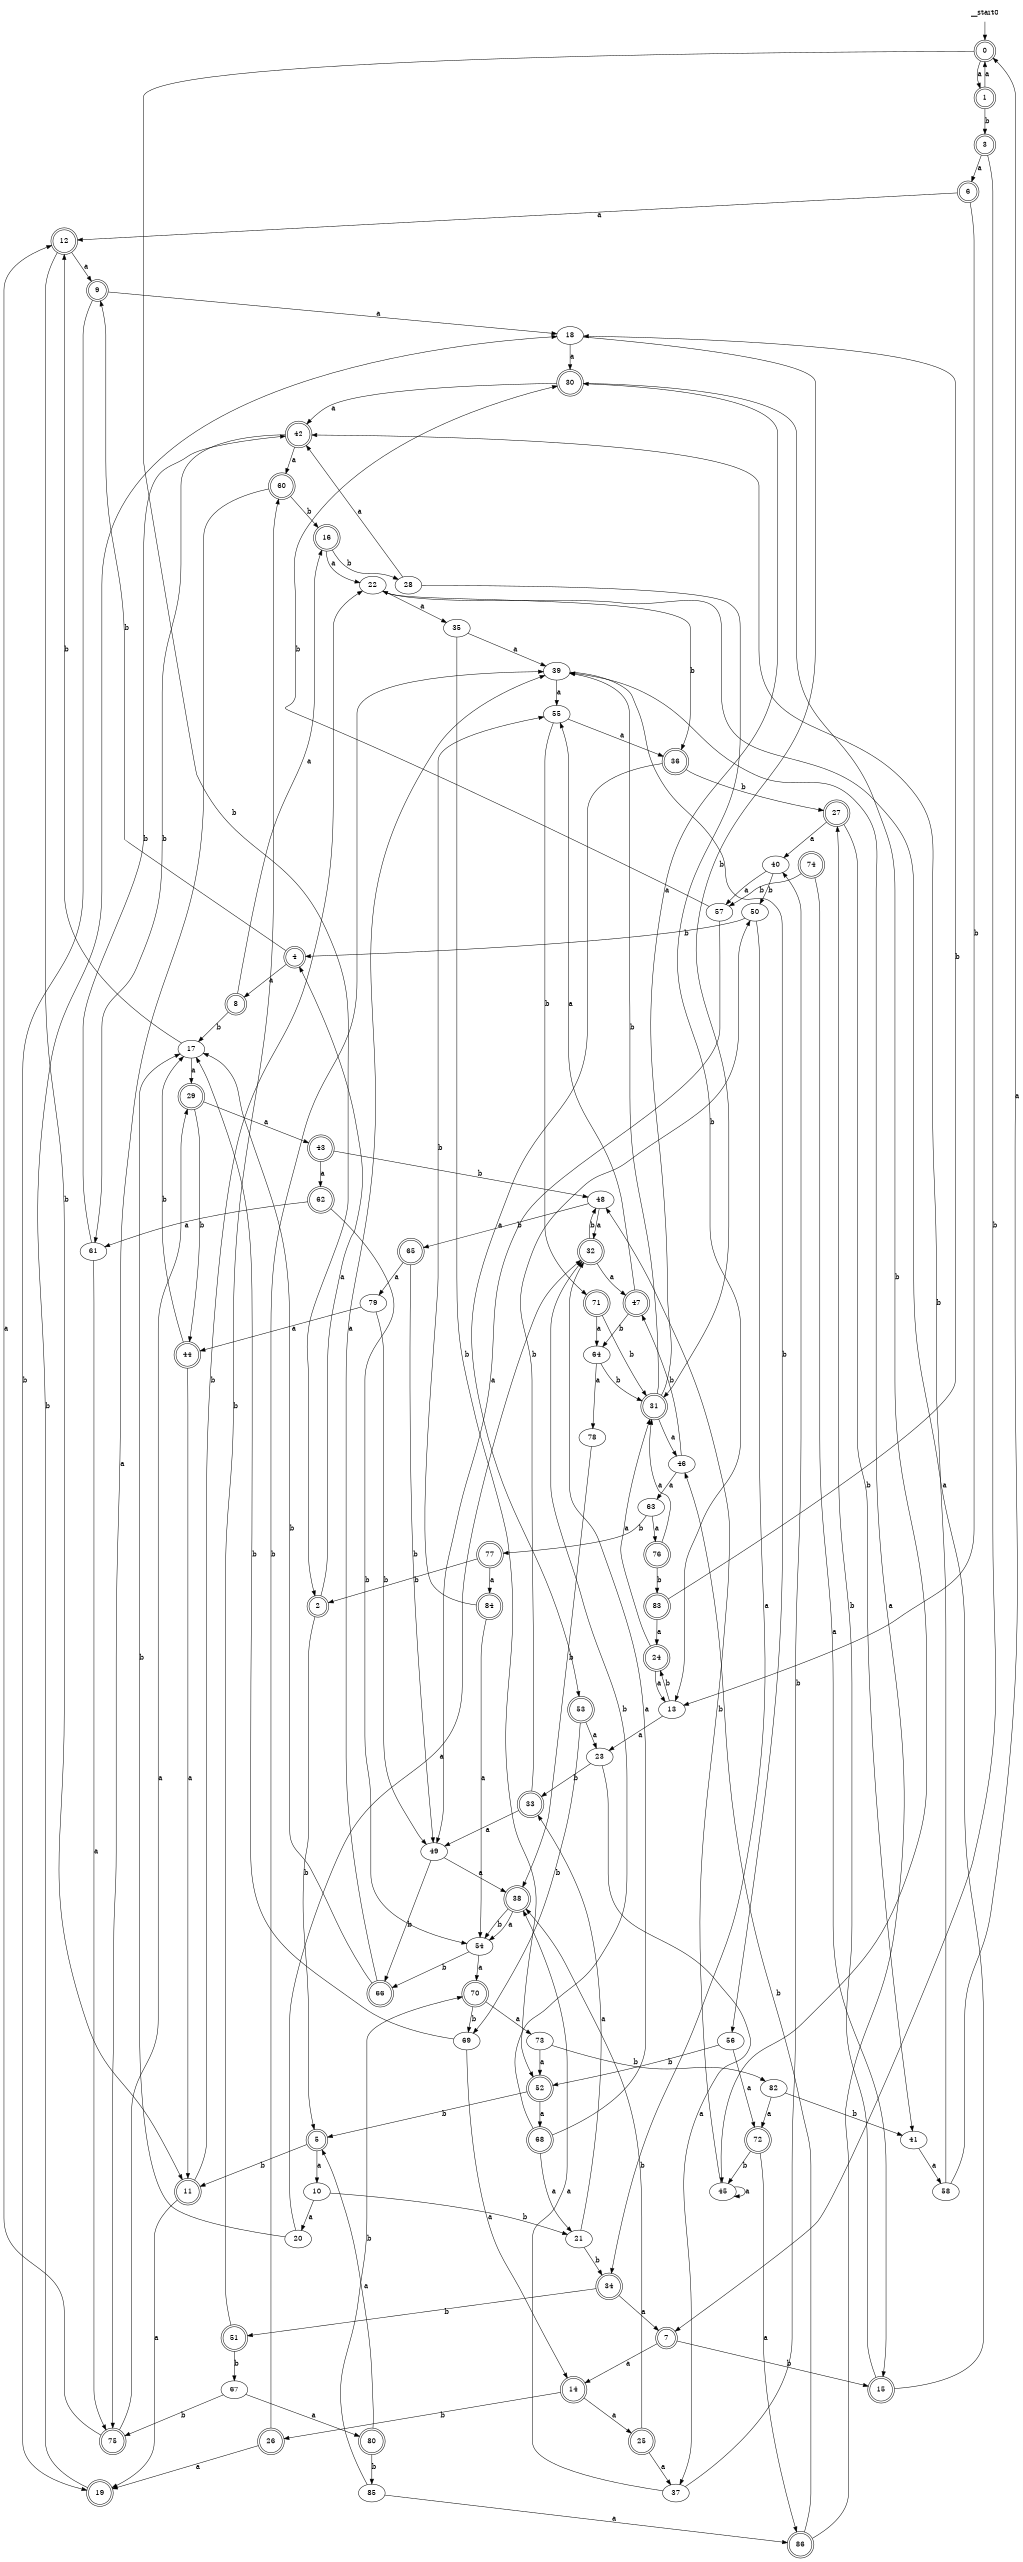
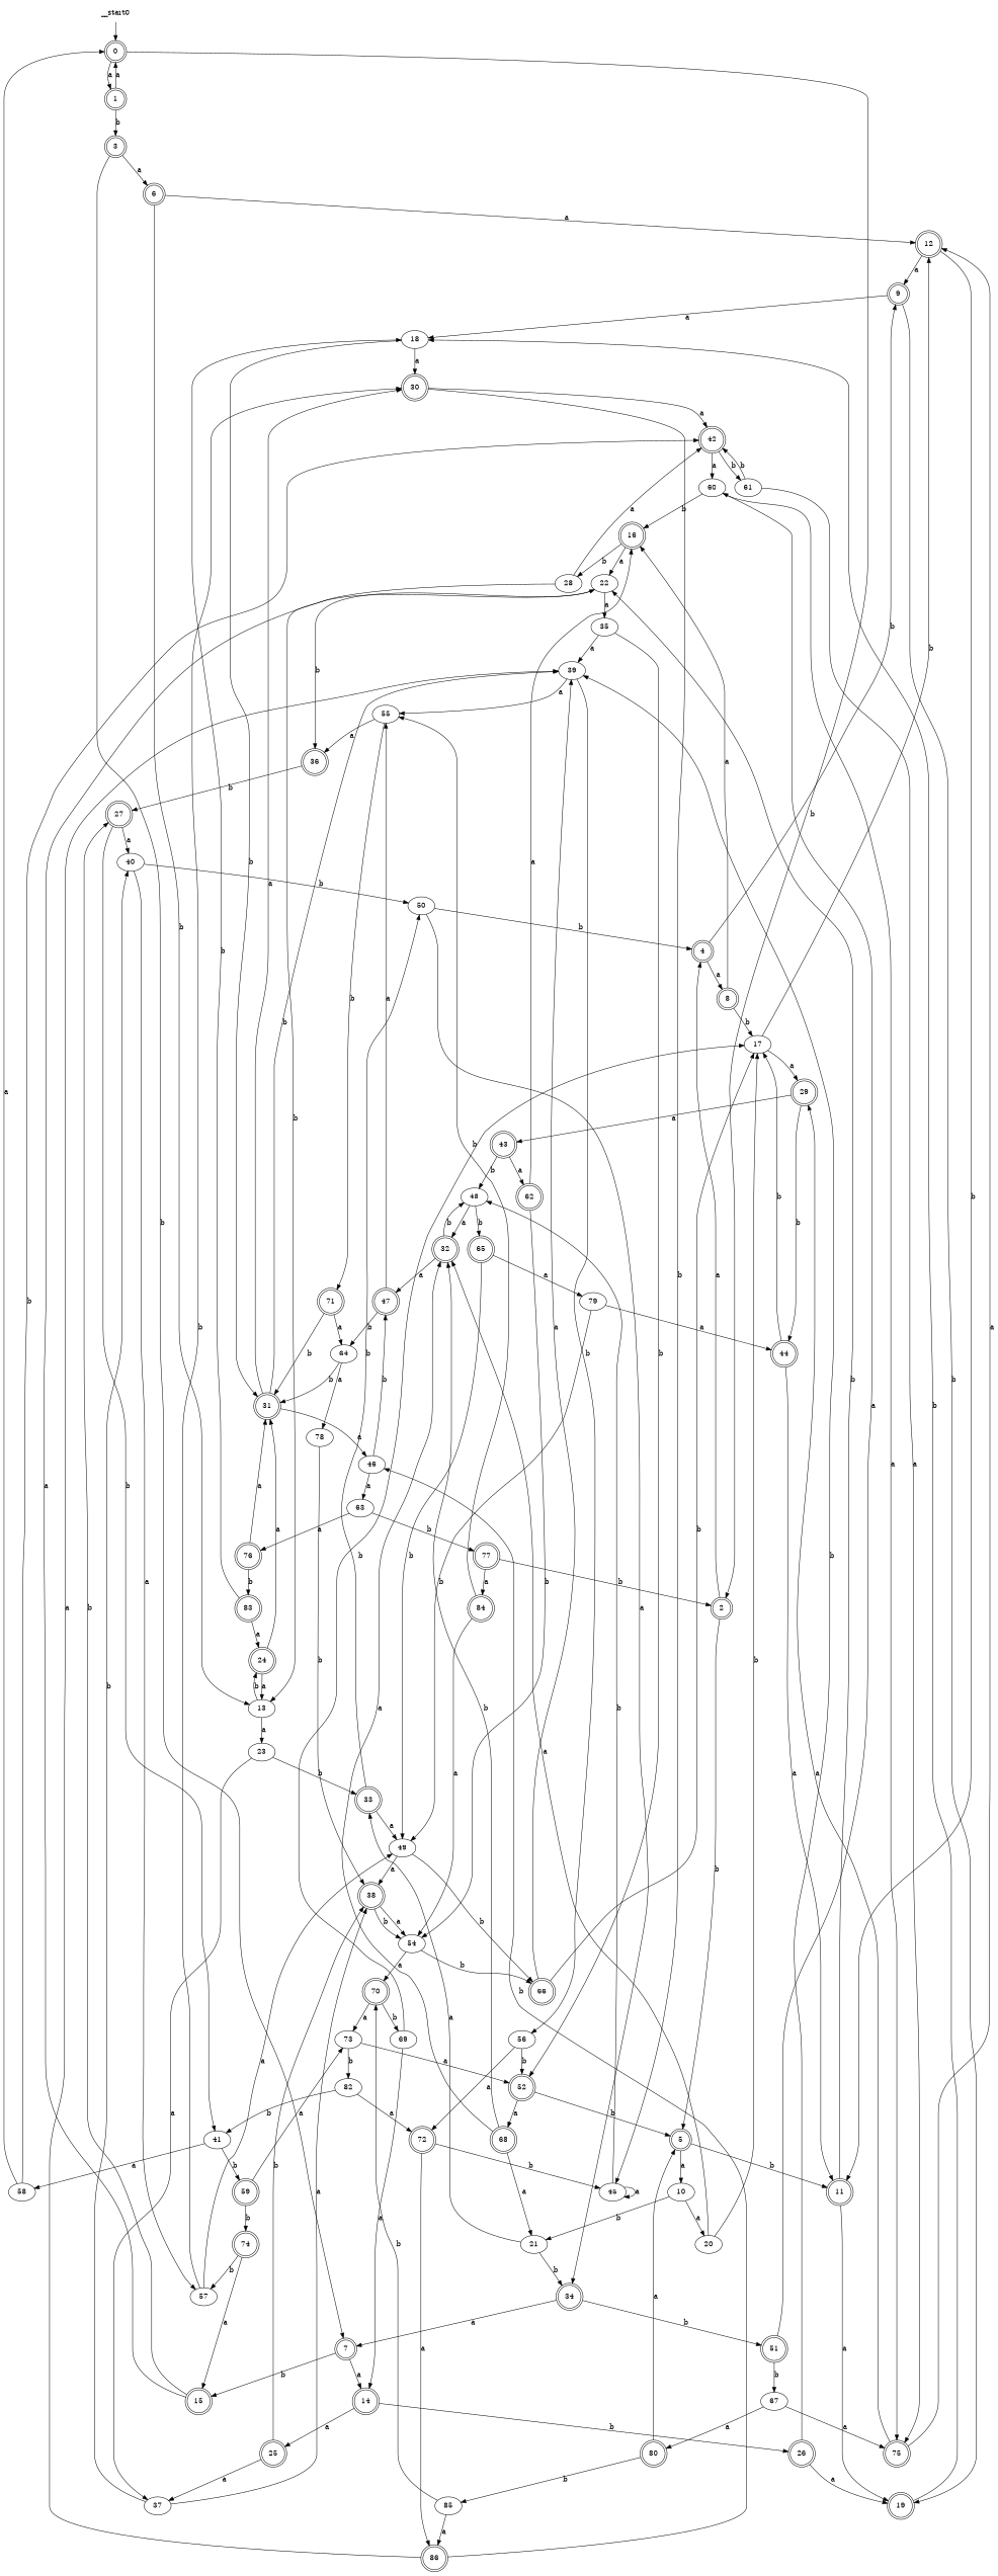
  digraph {
    node [shape=doublecircle]
    __start0 [shape=none]
    0
    1
    2
    3
    4
    5
    6
    7
    8
    9
    10 [shape=""]
    11
    12
    13 [shape=""]
    14
    15
    16
    17 [shape=""]
    18 [shape=""]
    19
    20 [shape=""]
    21 [shape=""]
    22 [shape=""]
    23 [shape=""]
    24
    25
    26
    27
    28 [shape=""]
    29
    30
    31
    32
    33
    34
    35 [shape=""]
    36
    37 [shape=""]
    38
    39 [shape=""]
    40 [shape=""]
    41 [shape=""]
    42
    43
    44
    45 [shape=""]
    46 [shape=""]
    47
    48 [shape=""]
    49 [shape=""]
    50 [shape=""]
    51
    52
-   53
    54 [shape=""]
    55 [shape=""]
    56 [shape=""]
    57 [shape=""]
    58 [shape=""]
-   60
+   59
+   60 [shape=""]
    61 [shape=""]
    62
    63 [shape=""]
    64 [shape=""]
    65
    66
    67 [shape=""]
    68
    69 [shape=""]
    70
    71
    72
    73 [shape=""]
    74
    75
    76
    77
    78 [shape=""]
    79 [shape=ellipse]
    80
    n83 [label=86]
    82 [shape=""]
    83
    84
    85 [shape=""]
    __start0 -> 0
    0 -> 1 [label=a]
    0 -> 2 [label=b]
    1 -> 0 [label=a]
    1 -> 3 [label=b]
    2 -> 4 [label=a]
    2 -> 5 [label=b]
    3 -> 6 [label=a]
    3 -> 7 [label=b]
    4 -> 8 [label=a]
    4 -> 9 [label=b]
    5 -> 10 [label=a]
    5 -> 11 [label=b]
    6 -> 12 [label=a]
    6 -> 13 [label=b]
    7 -> 14 [label=a]
    7 -> 15 [label=b]
    8 -> 16 [label=a]
    8 -> 17 [label=b]
    9 -> 18 [label=a]
    9 -> 19 [label=b]
    10 -> 20 [label=a]
    10 -> 21 [label=b]
    11 -> 19 [label=a]
    11 -> 22 [label=b]
    12 -> 9 [label=a]
    12 -> 11 [label=b]
    13 -> 23 [label=a]
    13 -> 24 [label=b]
    14 -> 25 [label=a]
    14 -> 26 [label=b]
    15 -> 22 [label=a]
    15 -> 27 [label=b]
    16 -> 22 [label=a]
    16 -> 28 [label=b]
    17 -> 12 [label=b]
    17 -> 29 [label=a]
    18 -> 30 [label=a]
    18 -> 31 [label=b]
    19 -> 18 [label=b]
    20 -> 17 [label=b]
    20 -> 32 [label=a]
    21 -> 33 [label=a]
    21 -> 34 [label=b]
    22 -> 35 [label=a]
    22 -> 36 [label=b]
    23 -> 33 [label=b]
    23 -> 37 [label=a]
    24 -> 13 [label=a]
    24 -> 31 [label=a]
    25 -> 37 [label=a]
    25 -> 38 [label=b]
    26 -> 19 [label=a]
    26 -> 39 [label=b]
    27 -> 40 [label=a]
    27 -> 41 [label=b]
    28 -> 13 [label=b]
    28 -> 42 [label=a]
    29 -> 43 [label=a]
    29 -> 44 [label=b]
    30 -> 42 [label=a]
    30 -> 45 [label=b]
    31 -> 30 [label=a]
    31 -> 39 [label=b]
    31 -> 46 [label=a]
    32 -> 47 [label=a]
    32 -> 48 [label=b]
    33 -> 49 [label=a]
    33 -> 50 [label=b]
    34 -> 7 [label=a]
    34 -> 51 [label=b]
    35 -> 39 [label=a]
    35 -> 52 [label=b]
    36 -> 27 [label=b]
-   36 -> 53 [label=a]
    37 -> 38 [label=a]
    37 -> 40 [label=b]
    38 -> 54 [label=a]
    38 -> 54 [label=b]
    39 -> 55 [label=a]
    39 -> 56 [label=b]
    40 -> 50 [label=b]
    40 -> 57 [label=a]
    41 -> 58 [label=a]
+   41 -> 59 [label=b]
    42 -> 60 [label=a]
    42 -> 61 [label=b]
    43 -> 48 [label=b]
    43 -> 62 [label=a]
    44 -> 11 [label=a]
    44 -> 17 [label=b]
    45 -> 45 [label=a]
    45 -> 48 [label=b]
    46 -> 47 [label=b]
    46 -> 63 [label=a]
    47 -> 55 [label=a]
    47 -> 64 [label=b]
    48 -> 32 [label=a]
    48 -> 65 [label=b]
    49 -> 38 [label=a]
    49 -> 66 [label=b]
    50 -> 4 [label=b]
    50 -> 34 [label=a]
-   51 -> 60 [label=b]
+   51 -> 60 [label=a]
    51 -> 67 [label=b]
    52 -> 5 [label=b]
    52 -> 68 [label=a]
-   53 -> 23 [label=a]
-   53 -> 69 [label=b]
    54 -> 66 [label=b]
    54 -> 70 [label=a]
    55 -> 36 [label=a]
    55 -> 71 [label=b]
    56 -> 52 [label=b]
    56 -> 72 [label=a]
    57 -> 30 [label=b]
    57 -> 49 [label=a]
    58 -> 0 [label=a]
    58 -> 42 [label=b]
+   59 -> 73 [label=a]
+   59 -> 74 [label=b]
    60 -> 16 [label=b]
    60 -> 75 [label=a]
    61 -> 42 [label=b]
    61 -> 75 [label=a]
-   62 -> 61 [label=a]
+   62 -> 16 [label=a]
    62 -> 54 [label=b]
    63 -> 76 [label=a]
    63 -> 77 [label=b]
    64 -> 31 [label=b]
    64 -> 78 [label=a]
    65 -> 49 [label=b]
    65 -> 79 [label=a]
    66 -> 17 [label=b]
    66 -> 39 [label=a]
-   67 -> 75 [label=b]
+   67 -> 75 [label=a]
    67 -> 80 [label=a]
    68 -> 21 [label=a]
    68 -> 32 [label=a]
    68 -> 32 [label=b]
    69 -> 14 [label=a]
    69 -> 17 [label=b]
    70 -> 69 [label=b]
    70 -> 73 [label=a]
    71 -> 31 [label=b]
    71 -> 64 [label=a]
    72 -> 45 [label=b]
    72 -> n83 [label=a]
    73 -> 52 [label=a]
    73 -> 82 [label=b]
    74 -> 15 [label=a]
    74 -> 57 [label=b]
    75 -> 12 [label=a]
    75 -> 29 [label=a]
    76 -> 31 [label=a]
    76 -> 83 [label=b]
    77 -> 2 [label=b]
    77 -> 84 [label=a]
    78 -> 38 [label=b]
    79 -> 44 [label=a]
    79 -> 49 [label=b]
    80 -> 5 [label=a]
    80 -> 85 [label=b]
    n83 -> 39 [label=a]
    n83 -> 46 [label=b]
    82 -> 41 [label=b]
    82 -> 72 [label=a]
    83 -> 18 [label=b]
    83 -> 24 [label=a]
    84 -> 54 [label=a]
    84 -> 55 [label=b]
    85 -> 70 [label=b]
    85 -> n83 [label=a]
  }
